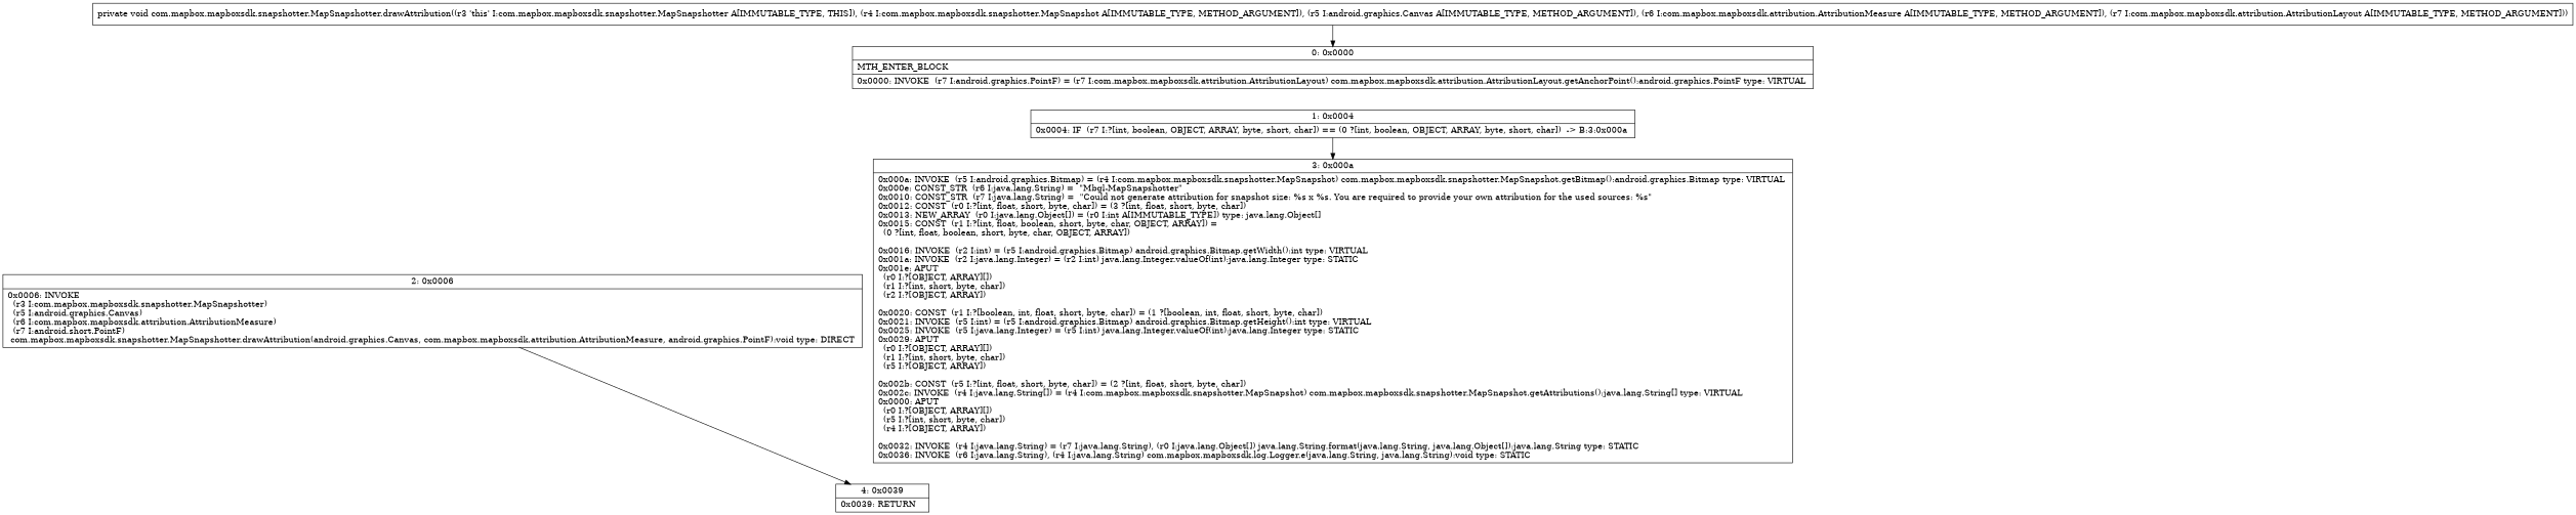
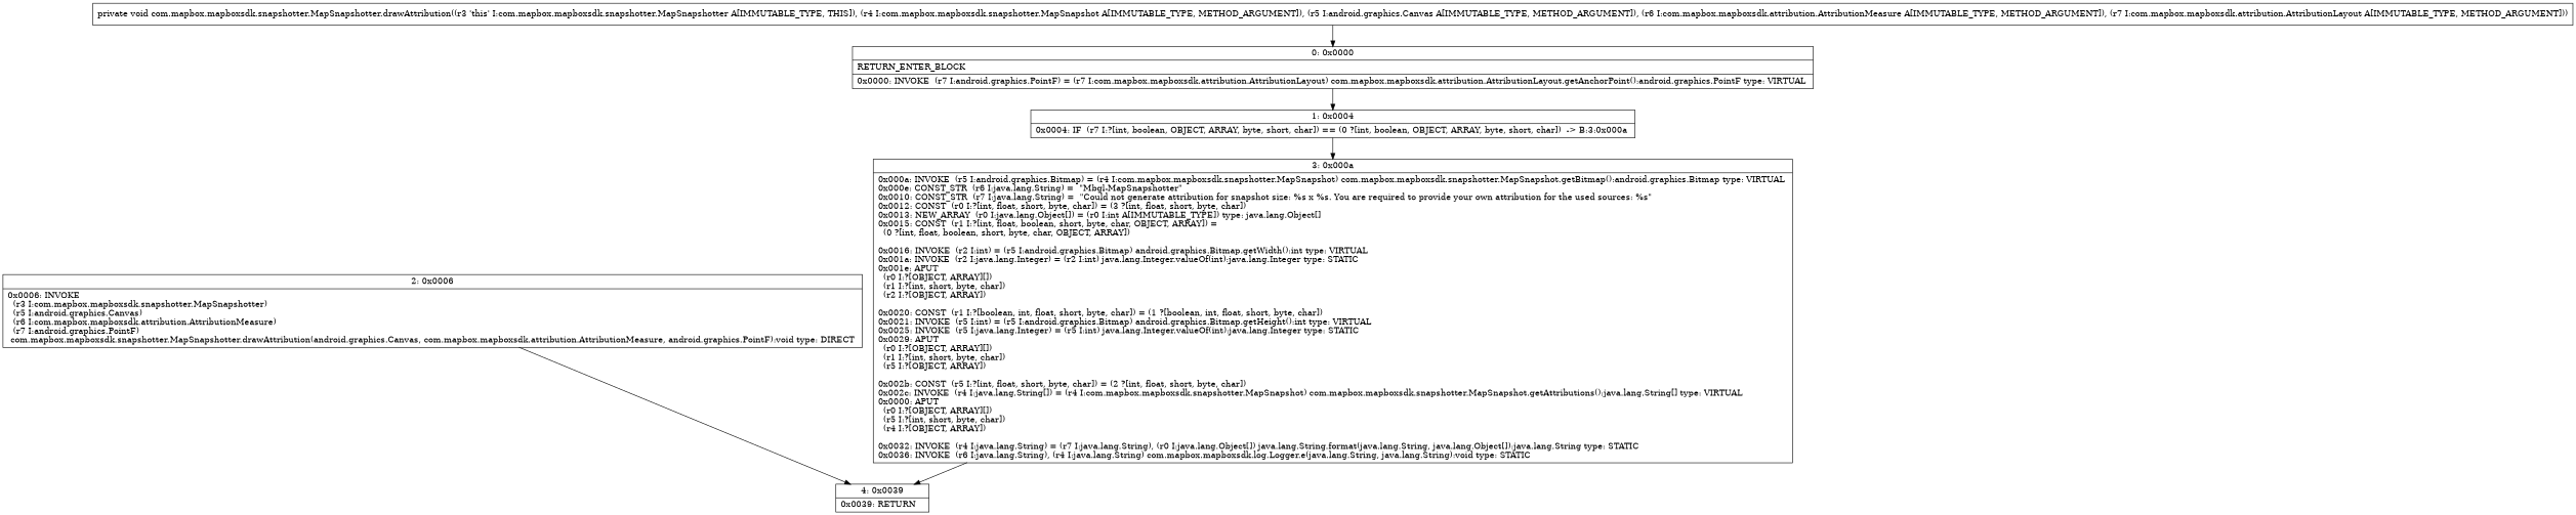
  digraph {
    node [shape=record]
-   n1 [label="{0\:\ 0x0000|MTH_ENTER_BLOCK\l|0x0000: INVOKE  (r7 I:android.graphics.PointF) = (r7 I:com.mapbox.mapboxsdk.attribution.AttributionLayout) com.mapbox.mapboxsdk.attribution.AttributionLayout.getAnchorPoint():android.graphics.PointF type: VIRTUAL \l}"]
+   n1 [label="{0\:\ 0x0000|RETURN_ENTER_BLOCK\l|0x0000: INVOKE  (r7 I:android.graphics.PointF) = (r7 I:com.mapbox.mapboxsdk.attribution.AttributionLayout) com.mapbox.mapboxsdk.attribution.AttributionLayout.getAnchorPoint():android.graphics.PointF type: VIRTUAL \l}"]
    n2 [label="{1\:\ 0x0004|0x0004: IF  (r7 I:?[int, boolean, OBJECT, ARRAY, byte, short, char]) == (0 ?[int, boolean, OBJECT, ARRAY, byte, short, char])  \-\> B:3:0x000a \l}"]
    n3 [label="{3\:\ 0x000a|0x000a: INVOKE  (r5 I:android.graphics.Bitmap) = (r4 I:com.mapbox.mapboxsdk.snapshotter.MapSnapshot) com.mapbox.mapboxsdk.snapshotter.MapSnapshot.getBitmap():android.graphics.Bitmap type: VIRTUAL \l0x000e: CONST_STR  (r6 I:java.lang.String) =  \"Mbgl\-MapSnapshotter\" \l0x0010: CONST_STR  (r7 I:java.lang.String) =  \"Could not generate attribution for snapshot size: %s x %s. You are required to provide your own attribution for the used sources: %s\" \l0x0012: CONST  (r0 I:?[int, float, short, byte, char]) = (3 ?[int, float, short, byte, char]) \l0x0013: NEW_ARRAY  (r0 I:java.lang.Object[]) = (r0 I:int A[IMMUTABLE_TYPE]) type: java.lang.Object[] \l0x0015: CONST  (r1 I:?[int, float, boolean, short, byte, char, OBJECT, ARRAY]) = \l  (0 ?[int, float, boolean, short, byte, char, OBJECT, ARRAY])\l \l0x0016: INVOKE  (r2 I:int) = (r5 I:android.graphics.Bitmap) android.graphics.Bitmap.getWidth():int type: VIRTUAL \l0x001a: INVOKE  (r2 I:java.lang.Integer) = (r2 I:int) java.lang.Integer.valueOf(int):java.lang.Integer type: STATIC \l0x001e: APUT  \l  (r0 I:?[OBJECT, ARRAY][])\l  (r1 I:?[int, short, byte, char])\l  (r2 I:?[OBJECT, ARRAY])\l \l0x0020: CONST  (r1 I:?[boolean, int, float, short, byte, char]) = (1 ?[boolean, int, float, short, byte, char]) \l0x0021: INVOKE  (r5 I:int) = (r5 I:android.graphics.Bitmap) android.graphics.Bitmap.getHeight():int type: VIRTUAL \l0x0025: INVOKE  (r5 I:java.lang.Integer) = (r5 I:int) java.lang.Integer.valueOf(int):java.lang.Integer type: STATIC \l0x0029: APUT  \l  (r0 I:?[OBJECT, ARRAY][])\l  (r1 I:?[int, short, byte, char])\l  (r5 I:?[OBJECT, ARRAY])\l \l0x002b: CONST  (r5 I:?[int, float, short, byte, char]) = (2 ?[int, float, short, byte, char]) \l0x002c: INVOKE  (r4 I:java.lang.String[]) = (r4 I:com.mapbox.mapboxsdk.snapshotter.MapSnapshot) com.mapbox.mapboxsdk.snapshotter.MapSnapshot.getAttributions():java.lang.String[] type: VIRTUAL \l0x0000: APUT  \l  (r0 I:?[OBJECT, ARRAY][])\l  (r5 I:?[int, short, byte, char])\l  (r4 I:?[OBJECT, ARRAY])\l \l0x0032: INVOKE  (r4 I:java.lang.String) = (r7 I:java.lang.String), (r0 I:java.lang.Object[]) java.lang.String.format(java.lang.String, java.lang.Object[]):java.lang.String type: STATIC \l0x0036: INVOKE  (r6 I:java.lang.String), (r4 I:java.lang.String) com.mapbox.mapboxsdk.log.Logger.e(java.lang.String, java.lang.String):void type: STATIC \l}"]
-   n4 [label="{2\:\ 0x0006|0x0006: INVOKE  \l  (r3 I:com.mapbox.mapboxsdk.snapshotter.MapSnapshotter)\l  (r5 I:android.graphics.Canvas)\l  (r6 I:com.mapbox.mapboxsdk.attribution.AttributionMeasure)\l  (r7 I:android.short.PointF)\l com.mapbox.mapboxsdk.snapshotter.MapSnapshotter.drawAttribution(android.graphics.Canvas, com.mapbox.mapboxsdk.attribution.AttributionMeasure, android.graphics.PointF):void type: DIRECT \l}"]
+   n4 [label="{2\:\ 0x0006|0x0006: INVOKE  \l  (r3 I:com.mapbox.mapboxsdk.snapshotter.MapSnapshotter)\l  (r5 I:android.graphics.Canvas)\l  (r6 I:com.mapbox.mapboxsdk.attribution.AttributionMeasure)\l  (r7 I:android.graphics.PointF)\l com.mapbox.mapboxsdk.snapshotter.MapSnapshotter.drawAttribution(android.graphics.Canvas, com.mapbox.mapboxsdk.attribution.AttributionMeasure, android.graphics.PointF):void type: DIRECT \l}"]
    n5 [label="{4\:\ 0x0039|0x0039: RETURN   \l}"]
    n6 [label="{private void com.mapbox.mapboxsdk.snapshotter.MapSnapshotter.drawAttribution((r3 'this' I:com.mapbox.mapboxsdk.snapshotter.MapSnapshotter A[IMMUTABLE_TYPE, THIS]), (r4 I:com.mapbox.mapboxsdk.snapshotter.MapSnapshot A[IMMUTABLE_TYPE, METHOD_ARGUMENT]), (r5 I:android.graphics.Canvas A[IMMUTABLE_TYPE, METHOD_ARGUMENT]), (r6 I:com.mapbox.mapboxsdk.attribution.AttributionMeasure A[IMMUTABLE_TYPE, METHOD_ARGUMENT]), (r7 I:com.mapbox.mapboxsdk.attribution.AttributionLayout A[IMMUTABLE_TYPE, METHOD_ARGUMENT])) }"]
+   n1 -> n2
    n2 -> n3
+   n3 -> n5
    n4 -> n5
    n6 -> n1
  }
